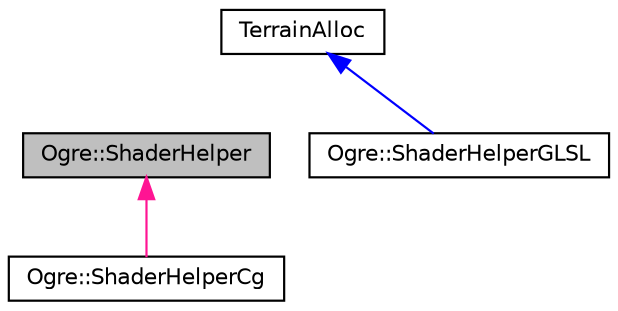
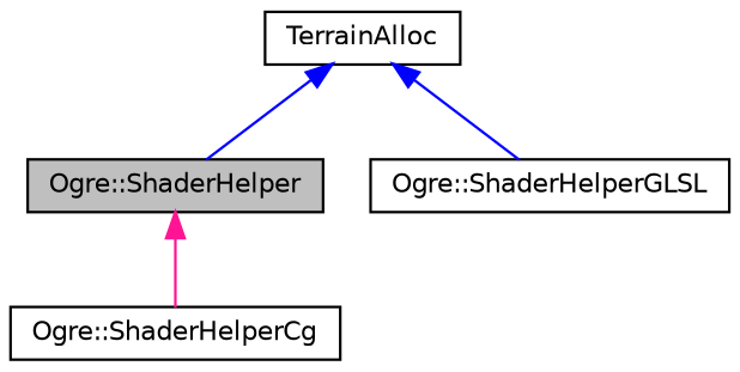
  digraph {
    node [color=black fontname=Helvetica fontsize=10 shape=record]
    edge [color=blue dir=back fontname=Helvetica fontsize=10 labelfontname=Helvetica labelfontsize=10 style=solid]
    n1 [fillcolor=grey75 fontcolor=black height=0.2 label="Ogre::ShaderHelper" style=filled width=0.4]
    n2 [height=0.2 label="Ogre::ShaderHelperCg" width=0.4]
    n3 [height=0.2 label="Ogre::ShaderHelperGLSL" width=0.4]
    n4 [height=0.2 label=TerrainAlloc width=0.4]
    n1 -> n2 [color=deeppink]
+   n4 -> n1
    n4 -> n3
  }
